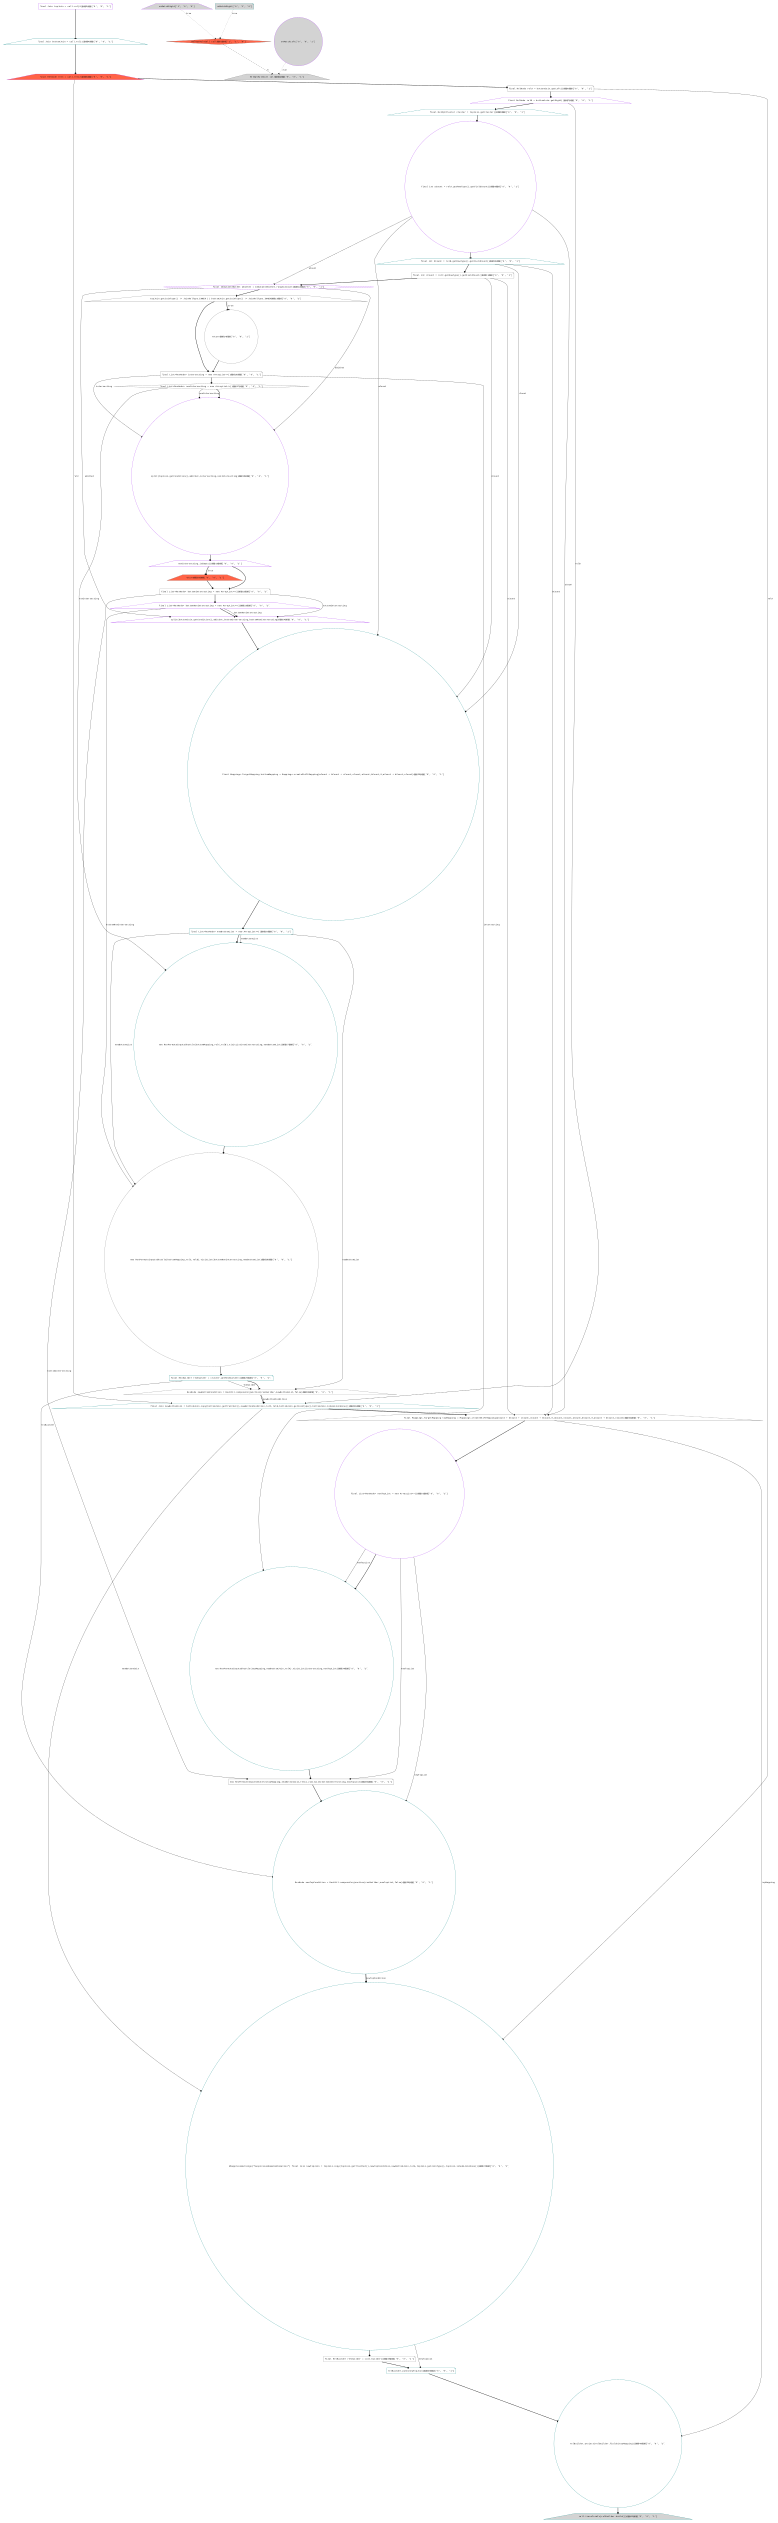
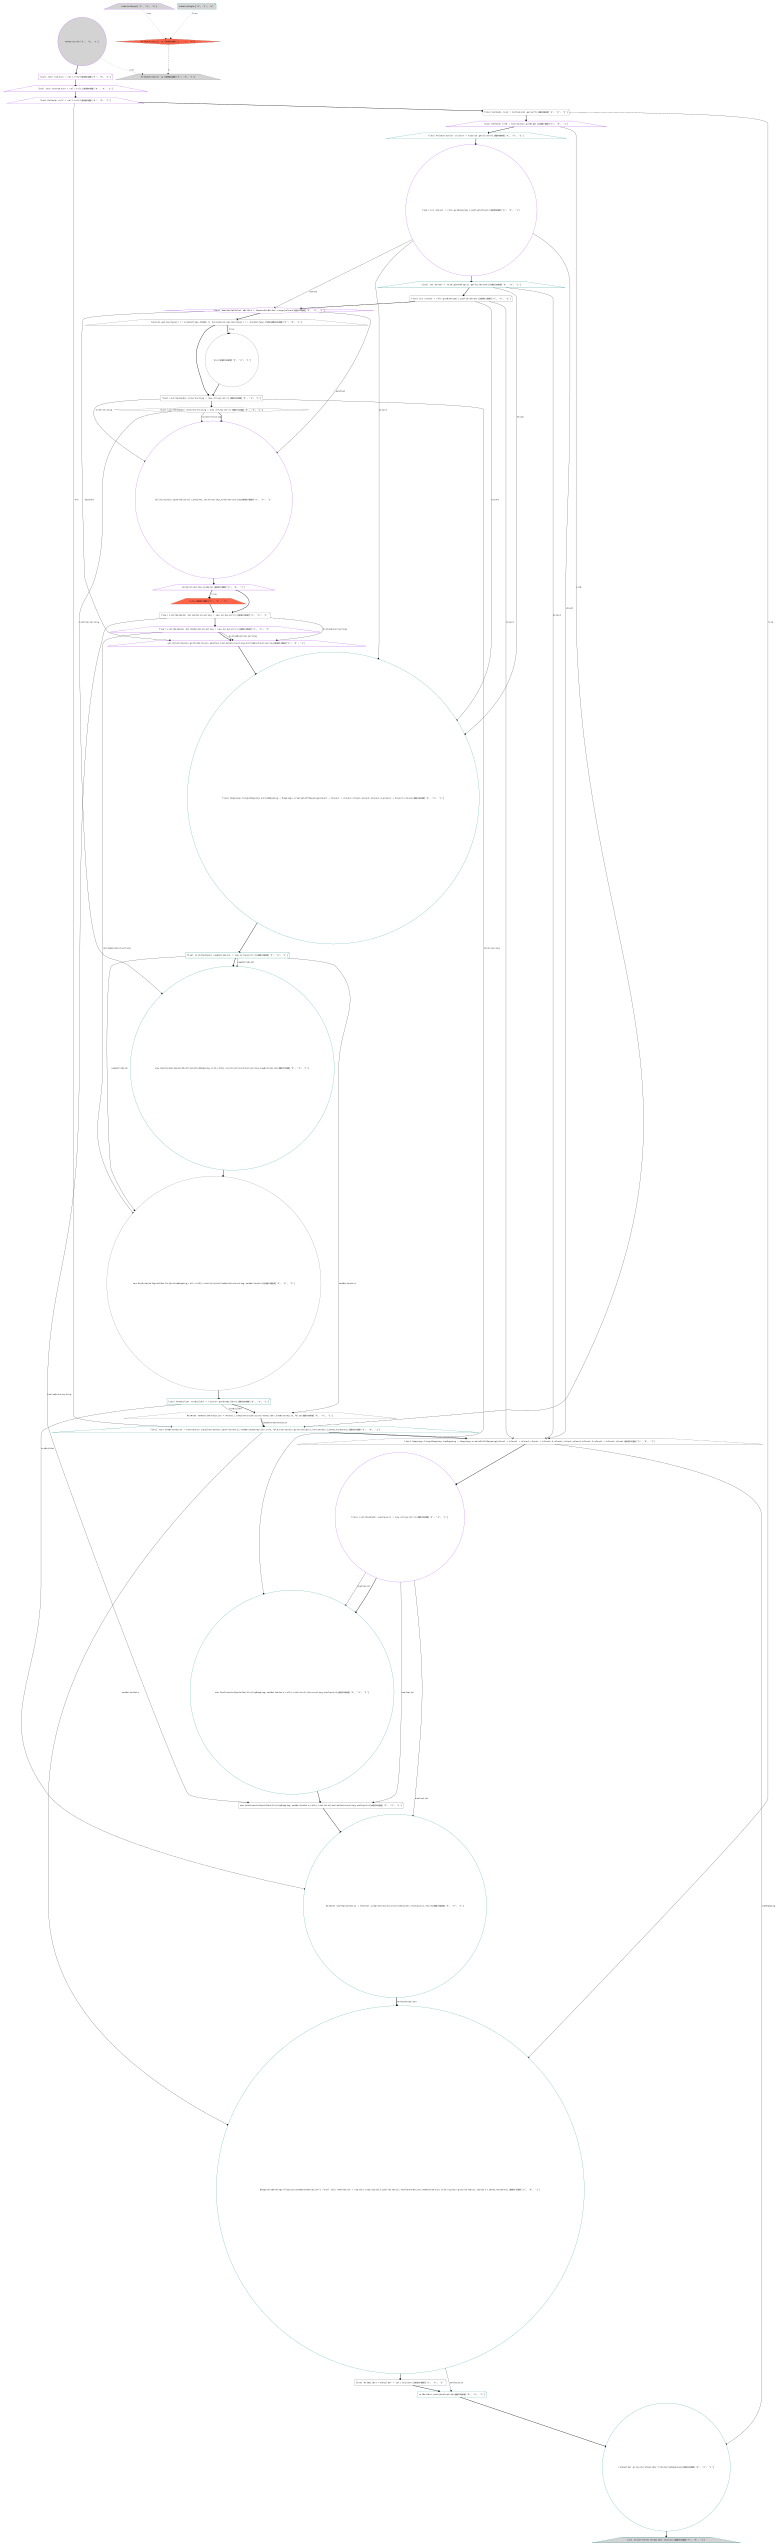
  digraph {
    fontname="Liberation Mono"
    node [color=gray40 fillcolor=white fontname="Liberation Mono" shape=trapezium style=filled]
    edge [arrowhead=tee fontname="Liberation Mono" style=bold]
    n1 [label="new RexPermuteInputsShuttle(topMapping,newBottomJoin,relA).visitList(bottomIntersecting,newTopList)@@@35@@@['0', '0', '1']" shape=note]
    n2 [color=teal label="RexNode newTopCondition = RexUtil.composeConjunction(rexBuilder,newTopList,false)@@@36@@@['0', '0', '1']" shape=circle]
    n3 [color=teal label="@SuppressWarnings(\"SuspiciousNameCombination\") final Join newTopJoin = topJoin.copy(topJoin.getTraitSet(),newTopCondition,newBottomJoin,relA,topJoin.getJoinType(),topJoin.isSemiJoinDone())@@@37@@@['0', '0', '1']" shape=circle]
    n4 [color=purple label="final ImmutableBitSet aBitSet = ImmutableBitSet.range(aCount)@@@12@@@['0', '0', '1']" shape=diamond]
    n5 [color=purple label="split(topJoin.getCondition(),aBitSet,intersecting,nonIntersecting)@@@18@@@['0', '0', '1']" shape=circle]
    n6 [color=purple label="split(bottomJoin.getCondition(),aBitSet,bottomIntersecting,bottomNonIntersecting)@@@24@@@['0', '0', '1']"]
    n7 [label="topJoin.getJoinType() != JoinRelType.INNER || bottomJoin.getJoinType() != JoinRelType.INNER@@@13@@@['0', '0', '1']"]
    n8 [color=purple label="nonIntersecting.isEmpty()@@@19@@@['0', '0', '1']"]
    n9 [color=teal label="final Mappings.TargetMapping bottomMapping = Mappings.createShiftMapping(aCount + bCount + cCount,cCount,aCount,bCount,0,aCount + bCount,cCount)@@@25@@@['0', '0', '1']" shape=circle]
    n10 [label="final List<RexNode> intersecting = new ArrayList<>()@@@16@@@['0', '0', '1']" shape=note]
    n11 [label="return@@@14@@@['0', '0', '1']" shape=circle]
    n12 [color=purple fillcolor=lightgray label="onMatchRight['1', '0', '0']"]
    n13 [fillcolor=tomato label="RelOptRuleCall call@@@2@@@['1', '1', '0']" shape=diamond]
    n14 [fillcolor=lightgray label="RelOptRuleCall call@@@2@@@['0', '0', '1']"]
    n15 [label="final int cCount = relC.getRowType().getFieldCount()@@@11@@@['0', '0', '1']" shape=note]
    n16 [label="final Mappings.TargetMapping topMapping = Mappings.createShiftMapping(aCount + bCount + cCount,cCount + bCount,0,aCount,cCount,aCount,bCount,0,aCount + bCount,cCount)@@@32@@@['0', '0', '1']"]
    n17 [color=purple label="final List<RexNode> newTopList = new ArrayList<>()@@@33@@@['0', '0', '1']" shape=circle]
    n18 [color=teal label="relBuilder.project(relBuilder.fields(topMapping))@@@40@@@['0', '0', '1']" shape=circle]
    n19 [color=teal label="final List<RexNode> newBottomList = new ArrayList<>()@@@26@@@['0', '0', '1']" shape=note]
    n20 [color=purple label="final RelNode relB = bottomJoin.getRight()@@@7@@@['0', '0', '1']"]
    n21 [color=teal label="final RelOptCluster cluster = topJoin.getCluster()@@@8@@@['0', '0', '1']"]
    n22 [color=teal label="final Join newBottomJoin = bottomJoin.copy(bottomJoin.getTraitSet(),newBottomCondition,relC,relB,bottomJoin.getJoinType(),bottomJoin.isSemiJoinDone())@@@31@@@['0', '0', '1']"]
    n23 [color=purple label="final int aCount = relA.getRowType().getFieldCount()@@@9@@@['0', '0', '1']" shape=circle]
    n24 [color=teal label="new RexPermuteInputsShuttle(topMapping,newBottomJoin,relA).visitList(intersecting,newTopList)@@@34@@@['0', '0', '1']" shape=circle]
    n25 [label="final List<RexNode> nonIntersecting = new ArrayList<>()@@@17@@@['0', '0', '1']" shape=diamond]
    n26 [color=teal label="new RexPermuteInputsShuttle(bottomMapping,relC,relB).visitList(nonIntersecting,newBottomList)@@@27@@@['0', '0', '1']" shape=circle]
    n27 [label="final RelBuilder relBuilder = call.builder()@@@38@@@['0', '0', '1']" shape=note]
    n28 [color=teal label="relBuilder.push(newTopJoin)@@@39@@@['0', '0', '1']" shape=note]
    n29 [label="new RexPermuteInputsShuttle(bottomMapping,relC,relB).visitList(bottomNonIntersecting,newBottomList)@@@28@@@['0', '0', '1']" shape=circle]
    n30 [label="RexNode newBottomCondition = RexUtil.composeConjunction(rexBuilder,newBottomList,false)@@@30@@@['0', '0', '1']"]
    n31 [color=teal label="final RexBuilder rexBuilder = cluster.getRexBuilder()@@@29@@@['0', '0', '1']" shape=note]
    n32 [color=teal label="final int bCount = relB.getRowType().getFieldCount()@@@10@@@['0', '0', '1']"]
    n33 [label="final List<RexNode> bottomIntersecting = new ArrayList<>()@@@22@@@['0', '0', '1']" shape=note]
    n34 [fillcolor=tomato label="return@@@20@@@['0', '0', '1']"]
-   n35 [color=teal label="final Join bottomJoin = call.rel(1)@@@4@@@['0', '0', '1']"]
-   n36 [color=purple fillcolor=tomato label="final RelNode relC = call.rel(2)@@@5@@@['0', '0', '1']"]
+   n35 [color=purple label="final Join bottomJoin = call.rel(1)@@@4@@@['0', '0', '1']"]
+   n36 [color=purple label="final RelNode relC = call.rel(2)@@@5@@@['0', '0', '1']"]
    n37 [label="final RelNode relA = bottomJoin.getLeft()@@@6@@@['0', '0', '1']" shape=note]
    n38 [color=teal fillcolor=lightgray label="call.transformTo(relBuilder.build())@@@41@@@['0', '0', '1']"]
    n39 [color=purple label="final Join topJoin = call.rel(0)@@@3@@@['0', '0', '1']" shape=note]
    n40 [color=teal fillcolor=lightgray label="onMatchRight['0', '1', '0']" shape=note]
    n41 [color=purple label="final List<RexNode> bottomNonIntersecting = new ArrayList<>()@@@23@@@['0', '0', '1']"]
    n42 [color=purple fillcolor=lightgray label="onMatchLeft['0', '0', '1']" shape=circle]
    n1 -> n2
    n2 -> n3 [label=newTopCondition style=solid]
    n2 -> n3 [arrowhead=dot]
    n3 -> n27 [arrowhead=dot]
    n3 -> n28 [arrowhead=dot label=newTopJoin style=solid]
    n4 -> n5 [label=aBitSet style=solid]
    n4 -> n6 [arrowhead=dot label=aBitSet style=solid]
    n4 -> n7
    n5 -> n8 [arrowhead=dot]
    n6 -> n9
    n7 -> n10 [arrowhead=dot]
    n7 -> n11
    n7 -> n11 [label=true style=dotted]
    n8 -> n33
    n8 -> n34
    n8 -> n34 [arrowhead=dot label=true style=dotted]
    n9 -> n19
    n10 -> n5 [label=intersecting style=solid]
    n10 -> n24 [arrowhead=dot label=intersecting style=solid]
    n10 -> n25 [arrowhead=dot]
    n11 -> n10
    n12 -> n13 [label=true style=dotted]
    n13 -> n14 [label=0 style=dashed]
    n15 -> n4
    n15 -> n9 [label=cCount style=solid]
    n15 -> n16 [label=cCount style=solid]
    n16 -> n17 [arrowhead=dot]
    n16 -> n18 [label=topMapping style=solid]
    n17 -> n1 [arrowhead=dot label=newTopList style=solid]
    n17 -> n2 [label=newTopList style=solid]
    n17 -> n24 [label=newTopList style=solid]
    n17 -> n24
    n18 -> n38 [arrowhead=dot]
    n19 -> n26 [arrowhead=dot]
    n19 -> n26 [label=newBottomList style=solid]
    n19 -> n29 [arrowhead=dot label=newBottomList style=solid]
    n19 -> n30 [arrowhead=dot label=newBottomList style=solid]
    n20 -> n21
    n20 -> n22 [label=relB style=solid]
    n21 -> n23 [arrowhead=dot]
    n22 -> n3 [arrowhead=dot label=newBottomJoin style=solid]
    n22 -> n16 [arrowhead=dot]
    n23 -> n4 [label=aCount style=solid]
    n23 -> n9 [arrowhead=dot label=aCount style=solid]
    n23 -> n16 [arrowhead=dot label=aCount style=solid]
    n23 -> n32
    n24 -> n1 [arrowhead=dot]
    n25 -> n5 [arrowhead=dot label=nonIntersecting style=solid]
    n25 -> n5
    n25 -> n26 [arrowhead=dot label=nonIntersecting style=solid]
    n26 -> n29 [arrowhead=dot]
    n27 -> n28 [arrowhead=dot]
    n28 -> n18
    n29 -> n31
    n30 -> n22 [arrowhead=dot]
    n30 -> n22 [label=newBottomCondition style=solid]
    n31 -> n2 [label=rexBuilder style=solid]
    n31 -> n30 [arrowhead=dot label=rexBuilder style=solid]
    n31 -> n30
    n32 -> n9 [arrowhead=dot label=bCount style=solid]
    n32 -> n15 [arrowhead=dot]
    n32 -> n16 [label=bCount style=solid]
    n33 -> n1 [arrowhead=dot label=bottomIntersecting style=solid]
    n33 -> n6 [arrowhead=dot label=bottomIntersecting style=solid]
    n33 -> n41 [arrowhead=dot]
    n34 -> n33 [arrowhead=dot]
    n35 -> n36 [arrowhead=dot]
    n36 -> n22 [label=relC style=solid]
    n36 -> n37 [arrowhead=dot]
    n37 -> n3 [label=relA style=solid]
    n37 -> n20 [arrowhead=dot]
    n39 -> n35
    n40 -> n13 [arrowhead=dot label=true style=dotted]
    n41 -> n6
    n41 -> n6 [arrowhead=dot label=bottomNonIntersecting style=solid]
    n41 -> n29 [label=bottomNonIntersecting style=solid]
    n42 -> n14 [label=true style=dotted]
+   n42 -> n39 [arrowhead=dot]
  }
